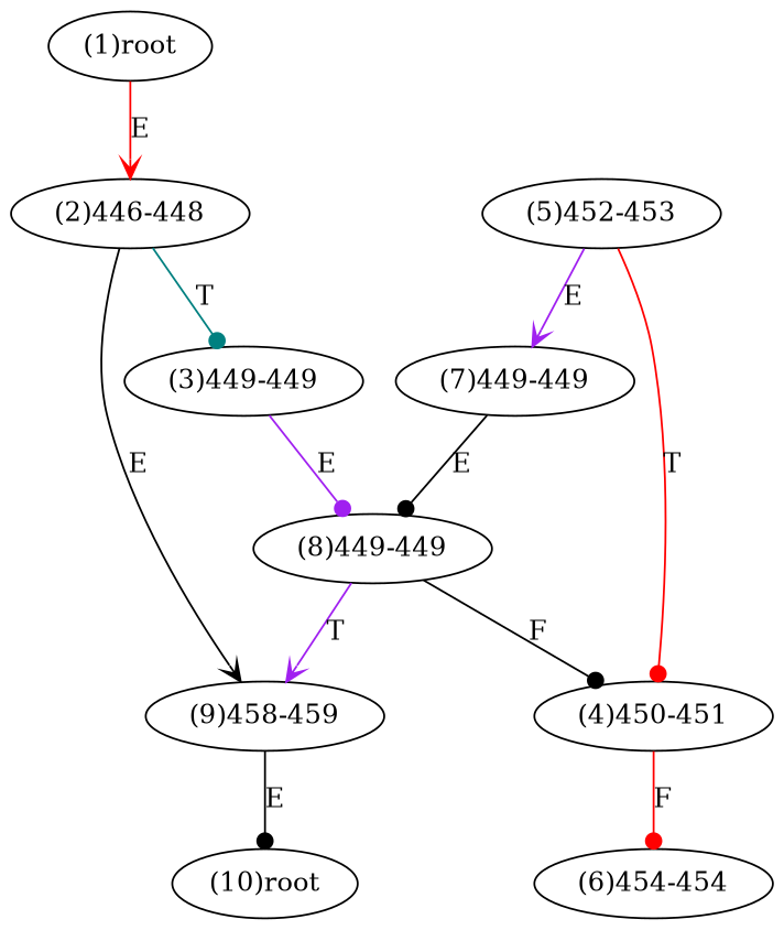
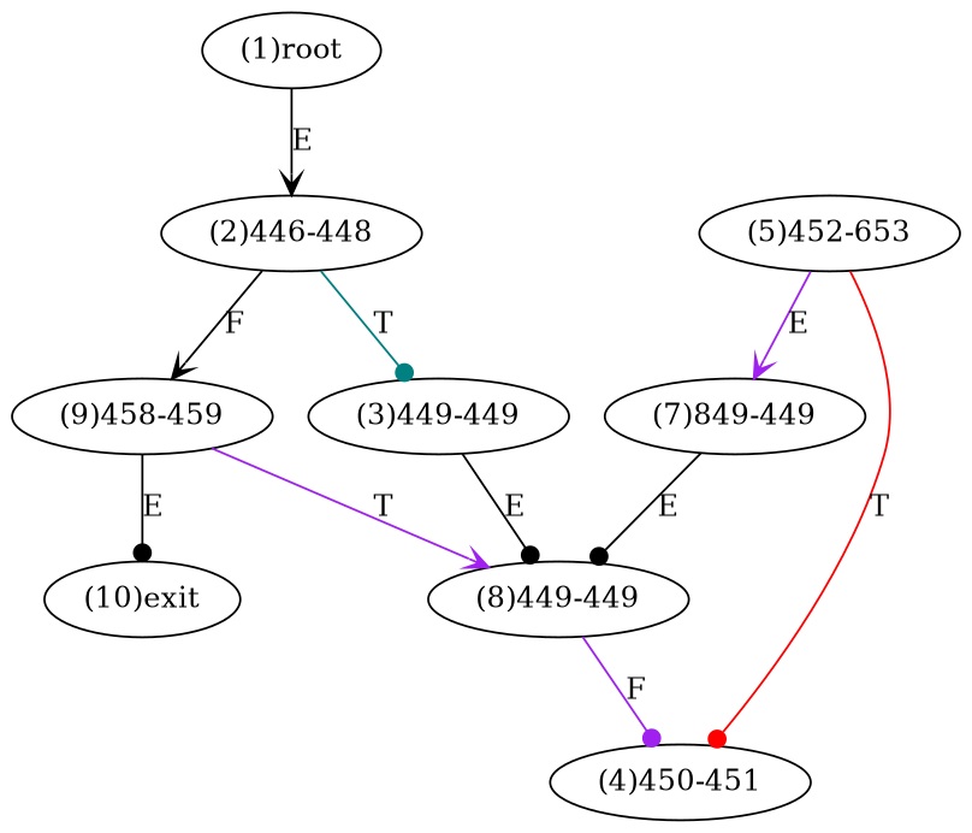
  digraph {
    edge [arrowhead=dot color=black]
    n1 [label="(1)root"]
    n2 [label="(2)446-448"]
    n3 [label="(3)449-449"]
    n4 [label="(9)458-459"]
    n5 [label="(8)449-449"]
-   n6 [label="(10)root"]
+   n6 [label="(10)exit"]
    n7 [label="(4)450-451"]
-   n8 [label="(6)454-454"]
-   n9 [label="(5)452-453"]
-   n10 [label="(7)449-449"]
-   n1 -> n2 [arrowhead=vee color=red label=E]
+   n9 [label="(5)452-653"]
+   n10 [label="(7)849-449"]
+   n1 -> n2 [arrowhead=vee label=E]
    n2 -> n3 [color=teal label=T]
-   n2 -> n4 [arrowhead=vee label=E]
-   n3 -> n5 [color=purple label=E]
+   n2 -> n4 [arrowhead=vee label=F]
+   n3 -> n5 [label=E]
    n4 -> n6 [label=E]
-   n5 -> n4 [arrowhead=vee color=purple label=T]
-   n5 -> n7 [label=F]
-   n7 -> n8 [color=red label=F]
+   n4 -> n5 [arrowhead=vee color=purple label=T]
+   n5 -> n7 [color=purple label=F]
    n9 -> n7 [color=red label=T]
    n9 -> n10 [arrowhead=vee color=purple label=E]
    n10 -> n5 [label=E]
  }
